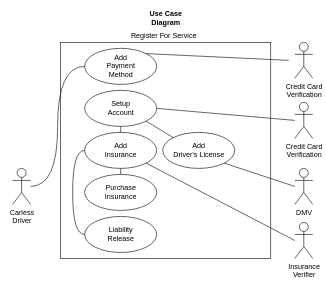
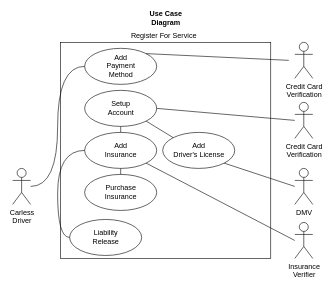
  <mxCell id="0" />
  <mxCell id="1" parent="0" />
  <mxCell id="2" value="" style="edgeStyle=orthogonalEdgeStyle;rounded=0;orthogonalLoop=1;jettySize=auto;html=1;endArrow=none;endFill=0;entryX=0;entryY=0.5;entryDx=0;entryDy=0;curved=1;" parent="1" source="3" target="6" edge="1"><mxGeometry relative="1" as="geometry"><mxPoint x="99.5" y="190" as="targetPoint" /></mxGeometry></mxCell>
  <mxCell id="3" value="Carless&lt;br&gt;Driver" style="shape=umlActor;verticalLabelPosition=bottom;labelBackgroundColor=#ffffff;verticalAlign=top;html=1;outlineConnect=0;fillColor=none;" parent="1" vertex="1"><mxGeometry x="20.5" y="280" width="30" height="60" as="geometry" /></mxCell>
  <mxCell id="4" value="" style="rounded=0;whiteSpace=wrap;html=1;fillColor=none;" parent="1" vertex="1"><mxGeometry x="100.5" y="70" width="350" height="360" as="geometry" /></mxCell>
  <mxCell id="5" style="edgeStyle=none;rounded=0;orthogonalLoop=1;jettySize=auto;html=1;exitX=1;exitY=0;exitDx=0;exitDy=0;endArrow=none;endFill=0;" parent="1" source="6" edge="1"><mxGeometry relative="1" as="geometry"><mxPoint x="480.5" y="100" as="targetPoint" /></mxGeometry></mxCell>
  <mxCell id="6" value="Add&lt;br&gt;Payment&lt;br&gt;Method" style="ellipse;whiteSpace=wrap;html=1;fillColor=none;" parent="1" vertex="1"><mxGeometry x="140.5" y="80" width="120" height="60" as="geometry" /></mxCell>
  <mxCell id="7" value="Register For Service" style="text;html=1;resizable=0;points=[];autosize=1;align=left;verticalAlign=top;spacingTop=-4;" parent="1" vertex="1"><mxGeometry x="215.5" y="50" width="120" height="20" as="geometry" /></mxCell>
  <mxCell id="8" style="rounded=0;orthogonalLoop=1;jettySize=auto;html=1;exitX=1;exitY=0.5;exitDx=0;exitDy=0;endArrow=none;endFill=0;" parent="1" source="11" edge="1"><mxGeometry relative="1" as="geometry"><mxPoint x="490.5" y="200" as="targetPoint" /></mxGeometry></mxCell>
  <mxCell id="9" style="edgeStyle=orthogonalEdgeStyle;curved=1;rounded=0;orthogonalLoop=1;jettySize=auto;html=1;exitX=0.5;exitY=1;exitDx=0;exitDy=0;entryX=0.5;entryY=0;entryDx=0;entryDy=0;endArrow=none;endFill=0;" parent="1" source="11" target="18" edge="1"><mxGeometry relative="1" as="geometry" /></mxCell>
  <mxCell id="10" style="rounded=0;orthogonalLoop=1;jettySize=auto;html=1;exitX=1;exitY=1;exitDx=0;exitDy=0;entryX=0;entryY=0;entryDx=0;entryDy=0;endArrow=none;endFill=0;" parent="1" source="11" target="20" edge="1"><mxGeometry relative="1" as="geometry" /></mxCell>
  <mxCell id="11" value="Setup&lt;br&gt;Account" style="ellipse;whiteSpace=wrap;html=1;fillColor=none;" parent="1" vertex="1"><mxGeometry x="140.5" y="150" width="120" height="60" as="geometry" /></mxCell>
  <mxCell id="12" value="Credit Card&lt;br&gt;Verification" style="shape=umlActor;verticalLabelPosition=bottom;labelBackgroundColor=#ffffff;verticalAlign=top;html=1;outlineConnect=0;fillColor=none;" parent="1" vertex="1"><mxGeometry x="490.5" y="70" width="30" height="60" as="geometry" /></mxCell>
  <mxCell id="13" value="Credit Card&lt;br&gt;Verification" style="shape=umlActor;verticalLabelPosition=bottom;labelBackgroundColor=#ffffff;verticalAlign=top;html=1;outlineConnect=0;fillColor=none;" parent="1" vertex="1"><mxGeometry x="490.5" y="170" width="30" height="60" as="geometry" /></mxCell>
  <mxCell id="14" value="DMV" style="shape=umlActor;verticalLabelPosition=bottom;labelBackgroundColor=#ffffff;verticalAlign=top;html=1;outlineConnect=0;fillColor=none;" parent="1" vertex="1"><mxGeometry x="490.5" y="280" width="30" height="60" as="geometry" /></mxCell>
  <mxCell id="15" style="edgeStyle=none;rounded=0;orthogonalLoop=1;jettySize=auto;html=1;exitX=0.5;exitY=1;exitDx=0;exitDy=0;entryX=0.5;entryY=0;entryDx=0;entryDy=0;endArrow=none;endFill=0;" parent="1" source="18" target="21" edge="1"><mxGeometry relative="1" as="geometry" /></mxCell>
  <mxCell id="16" style="edgeStyle=none;rounded=0;orthogonalLoop=1;jettySize=auto;html=1;exitX=1;exitY=1;exitDx=0;exitDy=0;endArrow=none;endFill=0;" parent="1" source="18" edge="1"><mxGeometry relative="1" as="geometry"><mxPoint x="490.5" y="400" as="targetPoint" /></mxGeometry></mxCell>
  <mxCell id="17" style="edgeStyle=orthogonalEdgeStyle;rounded=0;orthogonalLoop=1;jettySize=auto;html=1;exitX=0;exitY=0.5;exitDx=0;exitDy=0;entryX=0;entryY=0.5;entryDx=0;entryDy=0;endArrow=none;endFill=0;curved=1;" parent="1" source="18" target="23" edge="1"><mxGeometry relative="1" as="geometry" /></mxCell>
  <mxCell id="18" value="Add&lt;br&gt;Insurance" style="ellipse;whiteSpace=wrap;html=1;fillColor=none;" parent="1" vertex="1"><mxGeometry x="140.5" y="220" width="120" height="60" as="geometry" /></mxCell>
  <mxCell id="19" style="edgeStyle=none;rounded=0;orthogonalLoop=1;jettySize=auto;html=1;exitX=1;exitY=1;exitDx=0;exitDy=0;endArrow=none;endFill=0;" parent="1" source="20" edge="1"><mxGeometry relative="1" as="geometry"><mxPoint x="490.5" y="310" as="targetPoint" /></mxGeometry></mxCell>
  <mxCell id="20" value="Add&lt;br&gt;Driver's License" style="ellipse;whiteSpace=wrap;html=1;fillColor=none;" parent="1" vertex="1"><mxGeometry x="270.5" y="220" width="120" height="60" as="geometry" /></mxCell>
  <mxCell id="21" value="Purchase&lt;br&gt;Insurance" style="ellipse;whiteSpace=wrap;html=1;fillColor=none;" parent="1" vertex="1"><mxGeometry x="140.5" y="290" width="120" height="60" as="geometry" /></mxCell>
  <mxCell id="22" value="Insurance&lt;br&gt;Verifier" style="shape=umlActor;verticalLabelPosition=bottom;labelBackgroundColor=#ffffff;verticalAlign=top;html=1;outlineConnect=0;fillColor=none;" parent="1" vertex="1"><mxGeometry x="490.5" y="370" width="30" height="60" as="geometry" /></mxCell>
- <mxCell id="23" value="Liability&lt;br&gt;Release" style="ellipse;whiteSpace=wrap;html=1;fillColor=none;" parent="1" vertex="1"><mxGeometry x="140.5" y="360" width="120" height="60" as="geometry" /></mxCell>
+ <mxCell id="23" value="Liability&lt;br&gt;Release" style="ellipse;whiteSpace=wrap;html=1;fillColor=none;" parent="1" vertex="1"><mxGeometry x="115.5" y="365" width="120" height="60" as="geometry" /></mxCell>
  <mxCell id="24" value="Use Case Diagram" style="text;html=1;strokeColor=none;fillColor=none;align=center;verticalAlign=middle;whiteSpace=wrap;rounded=0;fontStyle=1" parent="1" vertex="1"><mxGeometry x="230.5" y="20" width="90" height="20" as="geometry" /></mxCell>
